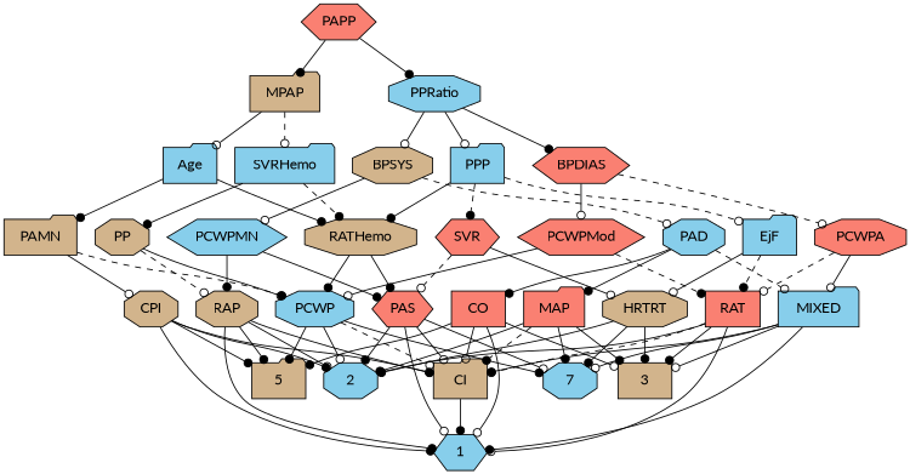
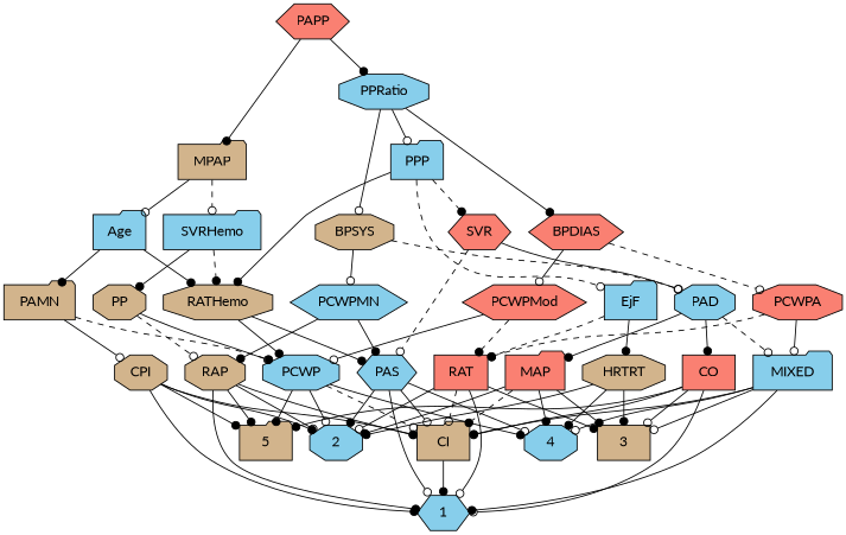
  strict digraph {
    fontname=Lato
    node [fillcolor=skyblue fontname=Lato shape=octagon style=filled]
    edge [arrowhead=dot fontname=Lato style=solid]
    1 [height=0.5 shape=hexagon width=0.75]
    2 [height=0.5 width=0.75]
    3 [fillcolor=tan height=0.5 shape=box width=0.75]
-   4 [height=0.5 width=0.75 label=7]
+   4 [height=0.5 width=0.75]
    5 [fillcolor=tan height=0.5 shape=folder width=0.75]
    Age [height=0.5 shape=folder width=0.75]
    PAMN [fillcolor=tan height=0.5 shape=folder width=1.011]
    RATHemo [fillcolor=tan height=0.5 width=1.3721]
    CPI [fillcolor=tan height=0.5 width=0.75]
    PCWP [height=0.5 width=0.97491]
-   PAS [fillcolor=salmon height=0.5 shape=hexagon width=0.75]
+   PAS [height=0.5 shape=hexagon width=0.75]
    CI [fillcolor=tan height=0.5 shape=folder width=0.75]
    EjF [height=0.5 shape=folder width=0.75]
    RAT [fillcolor=salmon height=0.5 shape=box width=0.75827]
    HRTRT [fillcolor=tan height=0.5 width=1.1013]
    RAP [fillcolor=tan height=0.5 width=0.77632]
    MIXED [height=0.5 shape=folder width=1.1193]
    MPAP [fillcolor=tan height=0.5 shape=folder width=0.97491]
    SVRHemo [height=0.5 shape=folder width=1.3902]
    PP [fillcolor=tan height=0.5 width=0.75]
    BPSYS [fillcolor=tan height=0.5 width=1.0471]
    PAD [height=0.5 width=0.79437]
    PCWPMN [height=0.5 shape=hexagon width=1.3902]
    CO [fillcolor=salmon height=0.5 shape=box width=0.75]
    MAP [fillcolor=salmon height=0.5 shape=folder width=0.84854]
    SVR [fillcolor=salmon height=0.5 shape=hexagon width=0.77632]
    PCWPMod [fillcolor=salmon height=0.5 shape=hexagon width=1.4443]
    PCWPA [fillcolor=salmon height=0.5 width=1.1555]
    BPDIAS [fillcolor=salmon height=0.5 shape=hexagon width=1.1735]
    PPP [height=0.5 shape=folder width=0.75]
    PPRatio [height=0.5 width=1.1013]
    PAPP [fillcolor=salmon height=0.5 shape=hexagon width=0.88464]
    Age -> PAMN
    Age -> RATHemo
    PAMN -> CPI [arrowhead=odot]
    PAMN -> PCWP [style=dashed]
    RATHemo -> PCWP
    RATHemo -> PAS
    CPI -> 1
    CPI -> 2
    CPI -> 5
    CPI -> CI [arrowhead=odot]
    PCWP -> 2 [arrowhead=odot]
    PCWP -> 4
    PCWP -> 5
    PCWP -> CI [arrowhead=odot style=dashed]
    PAS -> 1 [arrowhead=odot]
    PAS -> 2
    PAS -> 4 [arrowhead=odot]
    PAS -> CI [arrowhead=odot]
    CI -> 1
    EjF -> RAT [style=dashed]
-   EjF -> HRTRT [arrowhead=odot]
+   EjF -> HRTRT
    RAT -> 1 [arrowhead=odot]
    RAT -> 2 [arrowhead=odot]
    RAT -> 3
    RAT -> CI [arrowhead=odot style=dashed]
    HRTRT -> 2
    HRTRT -> 3
    HRTRT -> 4
    RAP -> 1
    RAP -> 2 [arrowhead=odot]
    RAP -> 5
    RAP -> CI
    MIXED -> 1
    MIXED -> 3 [arrowhead=odot]
    MIXED -> 4 [arrowhead=odot]
    MIXED -> CI
    MPAP -> Age [arrowhead=odot]
    MPAP -> SVRHemo [arrowhead=odot style=dashed]
    SVRHemo -> RATHemo [style=dashed]
    SVRHemo -> PP
    PP -> PCWP [arrowhead=odot]
    PP -> RAP [arrowhead=odot style=dashed]
    BPSYS -> PAD [arrowhead=odot style=dashed]
    BPSYS -> PCWPMN [arrowhead=odot]
    PAD -> MIXED [arrowhead=odot style=dashed]
    PAD -> CO
    PAD -> MAP
    PCWPMN -> PAS
    PCWPMN -> RAP
    CO -> 1 [arrowhead=odot]
    CO -> 3 [arrowhead=odot]
    CO -> 5
    CO -> CI [arrowhead=odot]
    MAP -> 2
    MAP -> 3
    MAP -> 4
    MAP -> CI [style=dashed]
    SVR -> PAS [arrowhead=odot style=dashed]
-   SVR -> HRTRT [arrowhead=odot]
+   SVR -> PAD [arrowhead=odot]
    PCWPMod -> PCWP [arrowhead=odot]
    PCWPMod -> RAT [style=dashed]
    PCWPA -> RAT [arrowhead=odot style=dashed]
    PCWPA -> MIXED [arrowhead=odot]
    BPDIAS -> PCWPMod [arrowhead=odot]
    BPDIAS -> PCWPA [arrowhead=odot style=dashed]
    PPP -> RATHemo
    PPP -> EjF [arrowhead=odot style=dashed]
    PPP -> SVR [style=dashed]
    PPRatio -> BPSYS [arrowhead=odot]
    PPRatio -> BPDIAS
    PPRatio -> PPP [arrowhead=odot]
    PAPP -> MPAP
    PAPP -> PPRatio
  }
